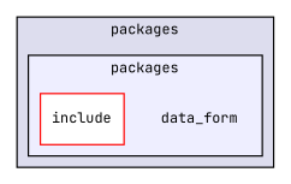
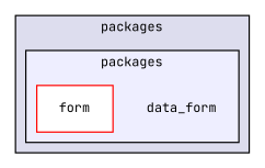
  digraph {
    compound=true
    fontname="JetBrains Mono"
    node [fontname="JetBrains Mono" fontsize=10]
    n1 [label=data_form shape=plaintext]
-   n2 [color=red fillcolor=white label=include shape=box style=filled]
+   n2 [color=red fillcolor=white label=form shape=box style=filled]
    subgraph cluster_1 {
      bgcolor="#ddddee"
      fontsize=10
      label=packages
      pencolor=black
      subgraph cluster_2 {
        bgcolor="#eeeeff"
        fontsize=10
        pencolor=black
        n1
        n2
      }
    }
  }
